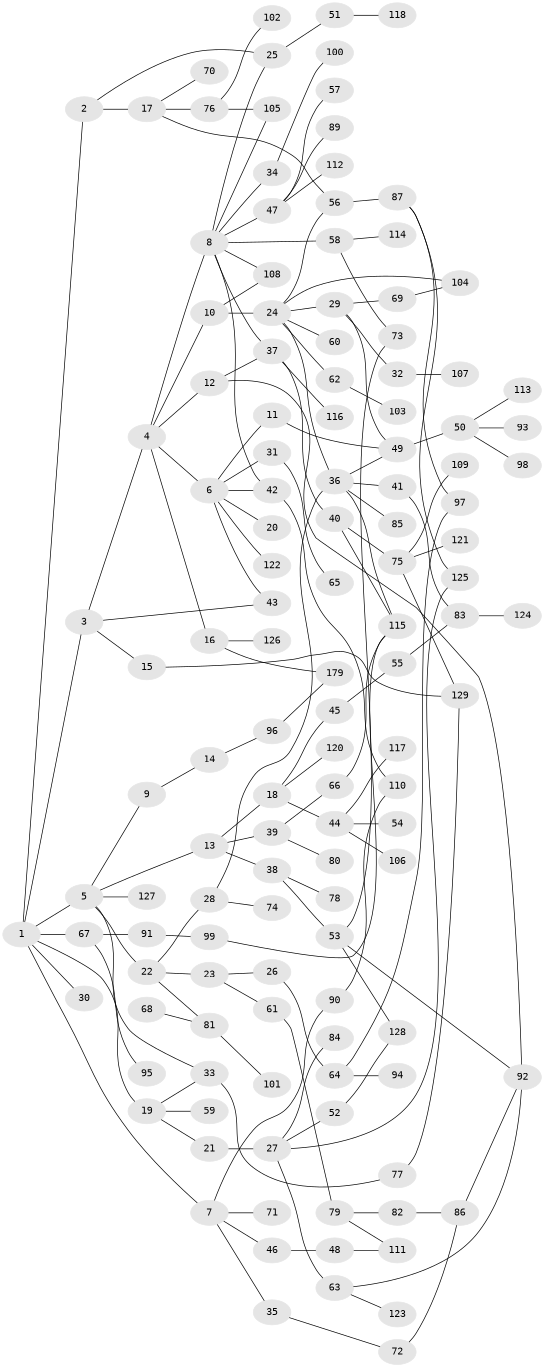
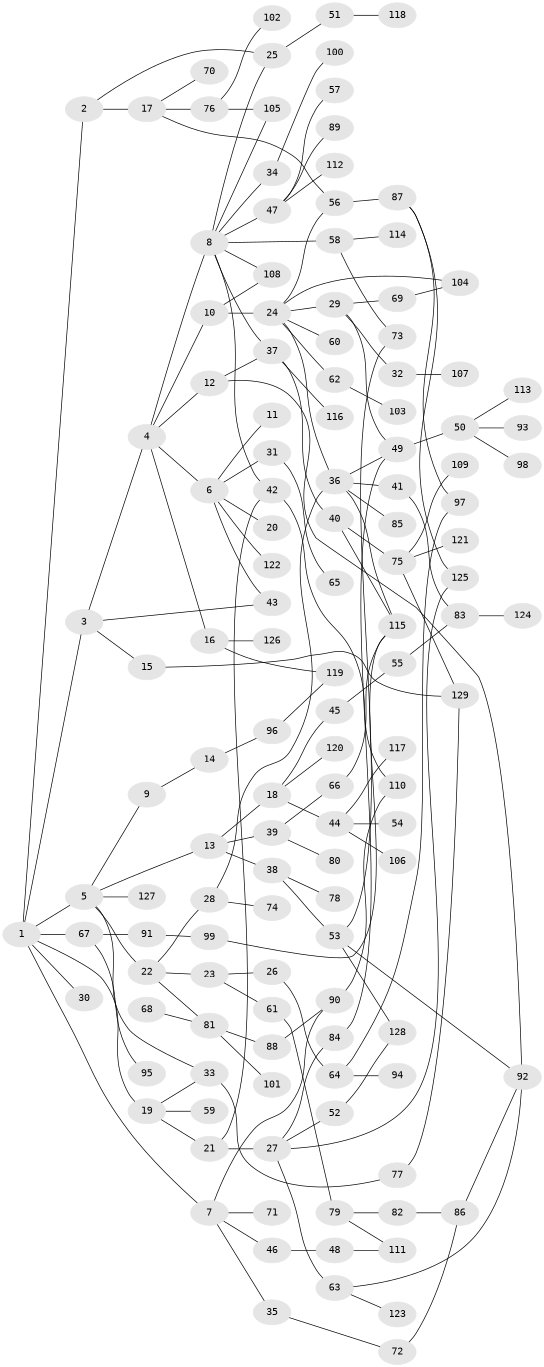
  graph {
    fontname="DejaVu Sans Mono"
    rankdir=LR
    node [color=gray90 fontname="DejaVu Sans Mono" style=filled]
    edge [fontname="DejaVu Sans Mono"]
    1
    2
    3
    5
    7
    19
    30
    67
    17
    25
    4
    15
    43
    9
    13
    22
    33
    127
    35
    46
    71
    90
    21
    59
    91
    95
    56
    70
    76
    51
    6
    8
    10
    12
    16
    129
    11
    20
    31
    42
    122
    34
    37
    47
    58
    105
    108
    24
    92
-   119 [label=179]
+   119
    126
    14
    18
    38
    39
    23
    28
    81
    77
    49
    65
    110
    72
    48
    100
    40
    116
    57
    89
    112
    73
    114
    96
    29
    36
    60
    62
    104
    50
    44
    45
    120
    53
    78
    66
    80
    87
    102
    54
    106
    117
    55
    27
    52
    63
    84
    125
    26
    61
    74
+   88
    101
    64
    79
    32
    69
    41
    85
    115
    103
    118
    94
    97
    128
    123
    68
    107
    86
    83
    75
    109
    121
    124
    111
    93
    98
    113
    82
    99
    1 -- 2
    1 -- 3
    1 -- 5
    1 -- 7
    1 -- 19
    1 -- 30
    1 -- 67
    2 -- 17
    2 -- 25
    3 -- 4
    3 -- 15
    3 -- 43
    5 -- 9
    5 -- 13
    5 -- 22
    5 -- 33
    5 -- 127
    7 -- 35
    7 -- 46
    7 -- 71
    7 -- 90
    19 -- 33
    19 -- 21
    19 -- 59
    67 -- 91
    67 -- 95
    17 -- 56
    17 -- 70
    17 -- 76
    25 -- 51
    4 -- 6
    4 -- 8
    4 -- 10
    4 -- 12
    4 -- 16
    15 -- 129
    9 -- 14
    13 -- 18
    13 -- 38
    13 -- 39
    22 -- 23
    22 -- 28
    22 -- 81
    33 -- 77
    35 -- 72
    46 -- 48
    90 -- 110
    21 -- 27
    91 -- 99
    56 -- 87
    76 -- 105
    76 -- 102
    51 -- 118
    6 -- 43
    6 -- 11
    6 -- 20
    6 -- 31
-   6 -- 42
+   21 -- 42
    6 -- 122
    8 -- 25
    8 -- 42
    8 -- 34
    8 -- 37
    8 -- 47
    8 -- 58
    8 -- 105
    8 -- 108
    10 -- 108
    10 -- 24
    12 -- 37
    12 -- 92
    16 -- 119
    16 -- 126
-   11 -- 49
+   84 -- 49
    31 -- 65
    42 -- 110
    34 -- 100
    37 -- 40
    37 -- 116
    47 -- 57
    47 -- 89
    47 -- 112
    58 -- 73
    58 -- 114
    24 -- 56
    24 -- 29
    24 -- 36
    24 -- 60
    24 -- 62
    24 -- 104
    14 -- 96
    18 -- 44
    18 -- 45
    18 -- 120
    38 -- 53
    38 -- 78
    39 -- 66
    39 -- 80
    23 -- 26
    23 -- 61
    28 -- 36
    28 -- 74
+   81 -- 88
    81 -- 101
    77 -- 129
    49 -- 50
    72 -- 86
    48 -- 111
    40 -- 115
    40 -- 75
    96 -- 119
    29 -- 49
    29 -- 32
    29 -- 69
    36 -- 49
    36 -- 41
    36 -- 85
    36 -- 115
    62 -- 103
    50 -- 93
    50 -- 98
    50 -- 113
    44 -- 54
    44 -- 106
    44 -- 117
    45 -- 55
    53 -- 92
    53 -- 73
    53 -- 128
    66 -- 115
    87 -- 125
    87 -- 97
    55 -- 83
    27 -- 52
    27 -- 63
    27 -- 84
    27 -- 125
    52 -- 128
    63 -- 92
    63 -- 123
    26 -- 64
    61 -- 79
+   88 -- 90
    64 -- 94
    64 -- 97
    79 -- 111
    79 -- 82
    32 -- 107
    69 -- 104
    41 -- 83
    68 -- 81
    86 -- 92
    83 -- 124
    75 -- 129
    75 -- 109
    75 -- 121
    82 -- 86
    99 -- 115
  }
